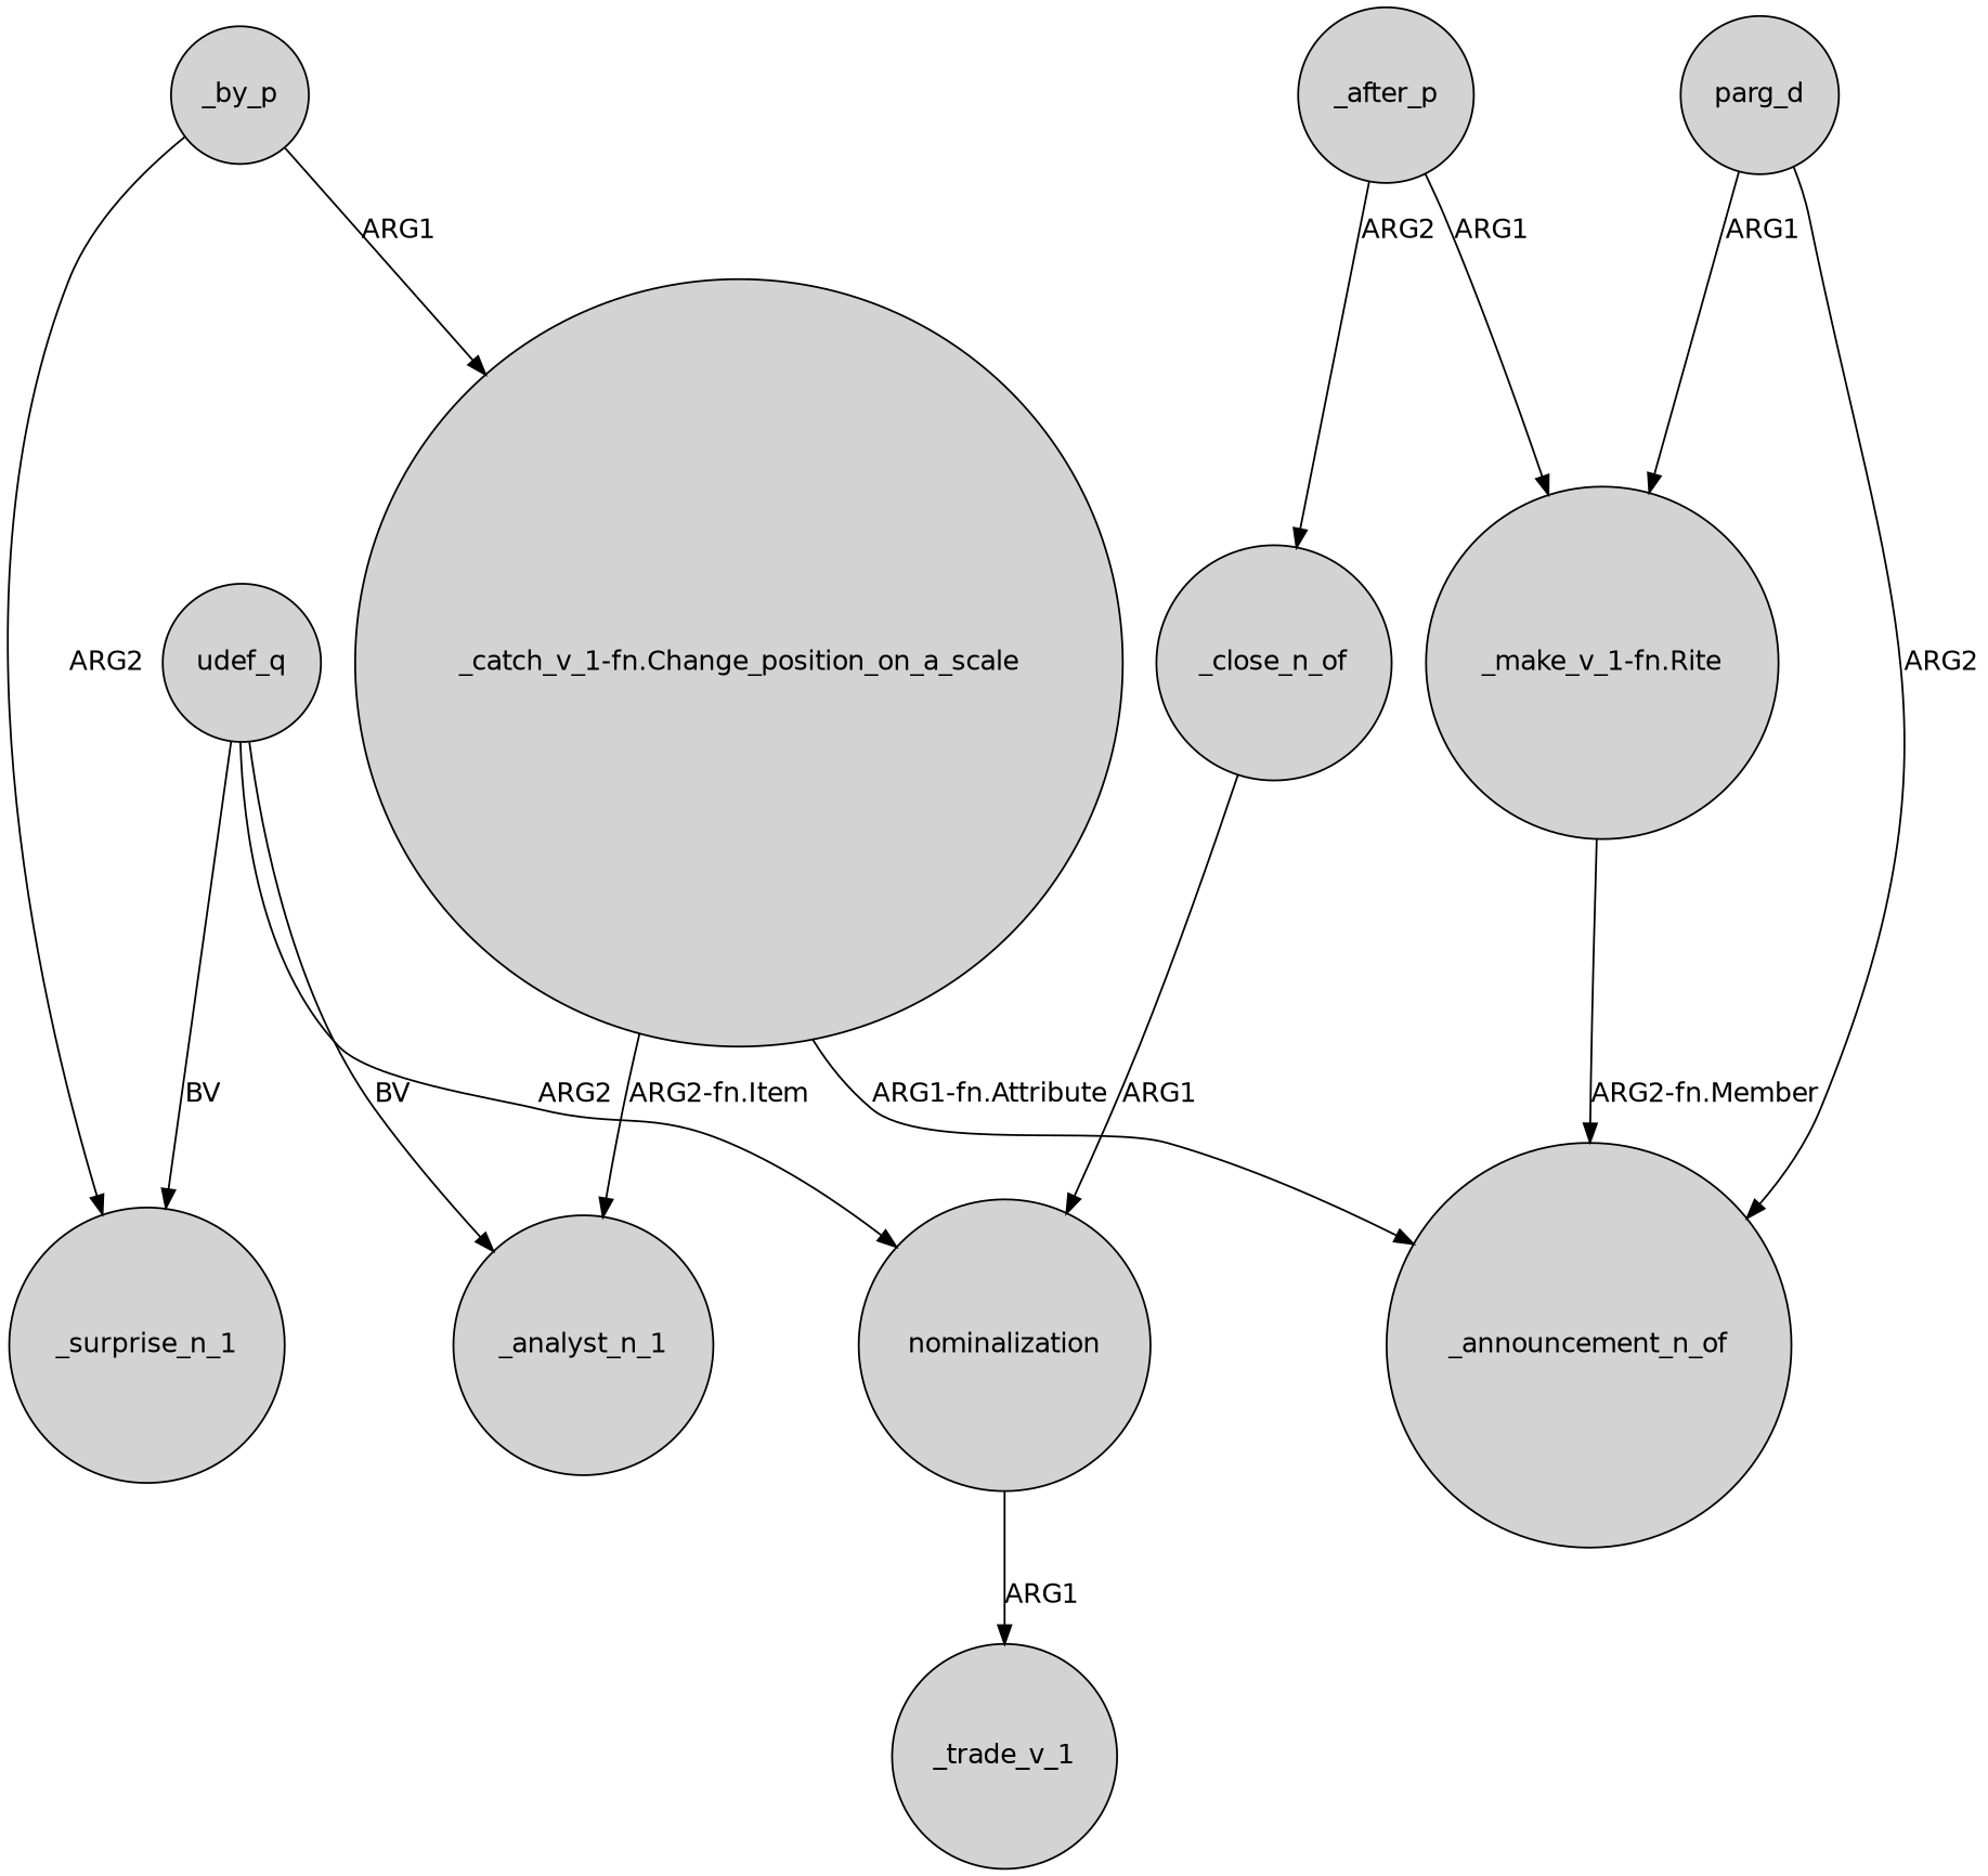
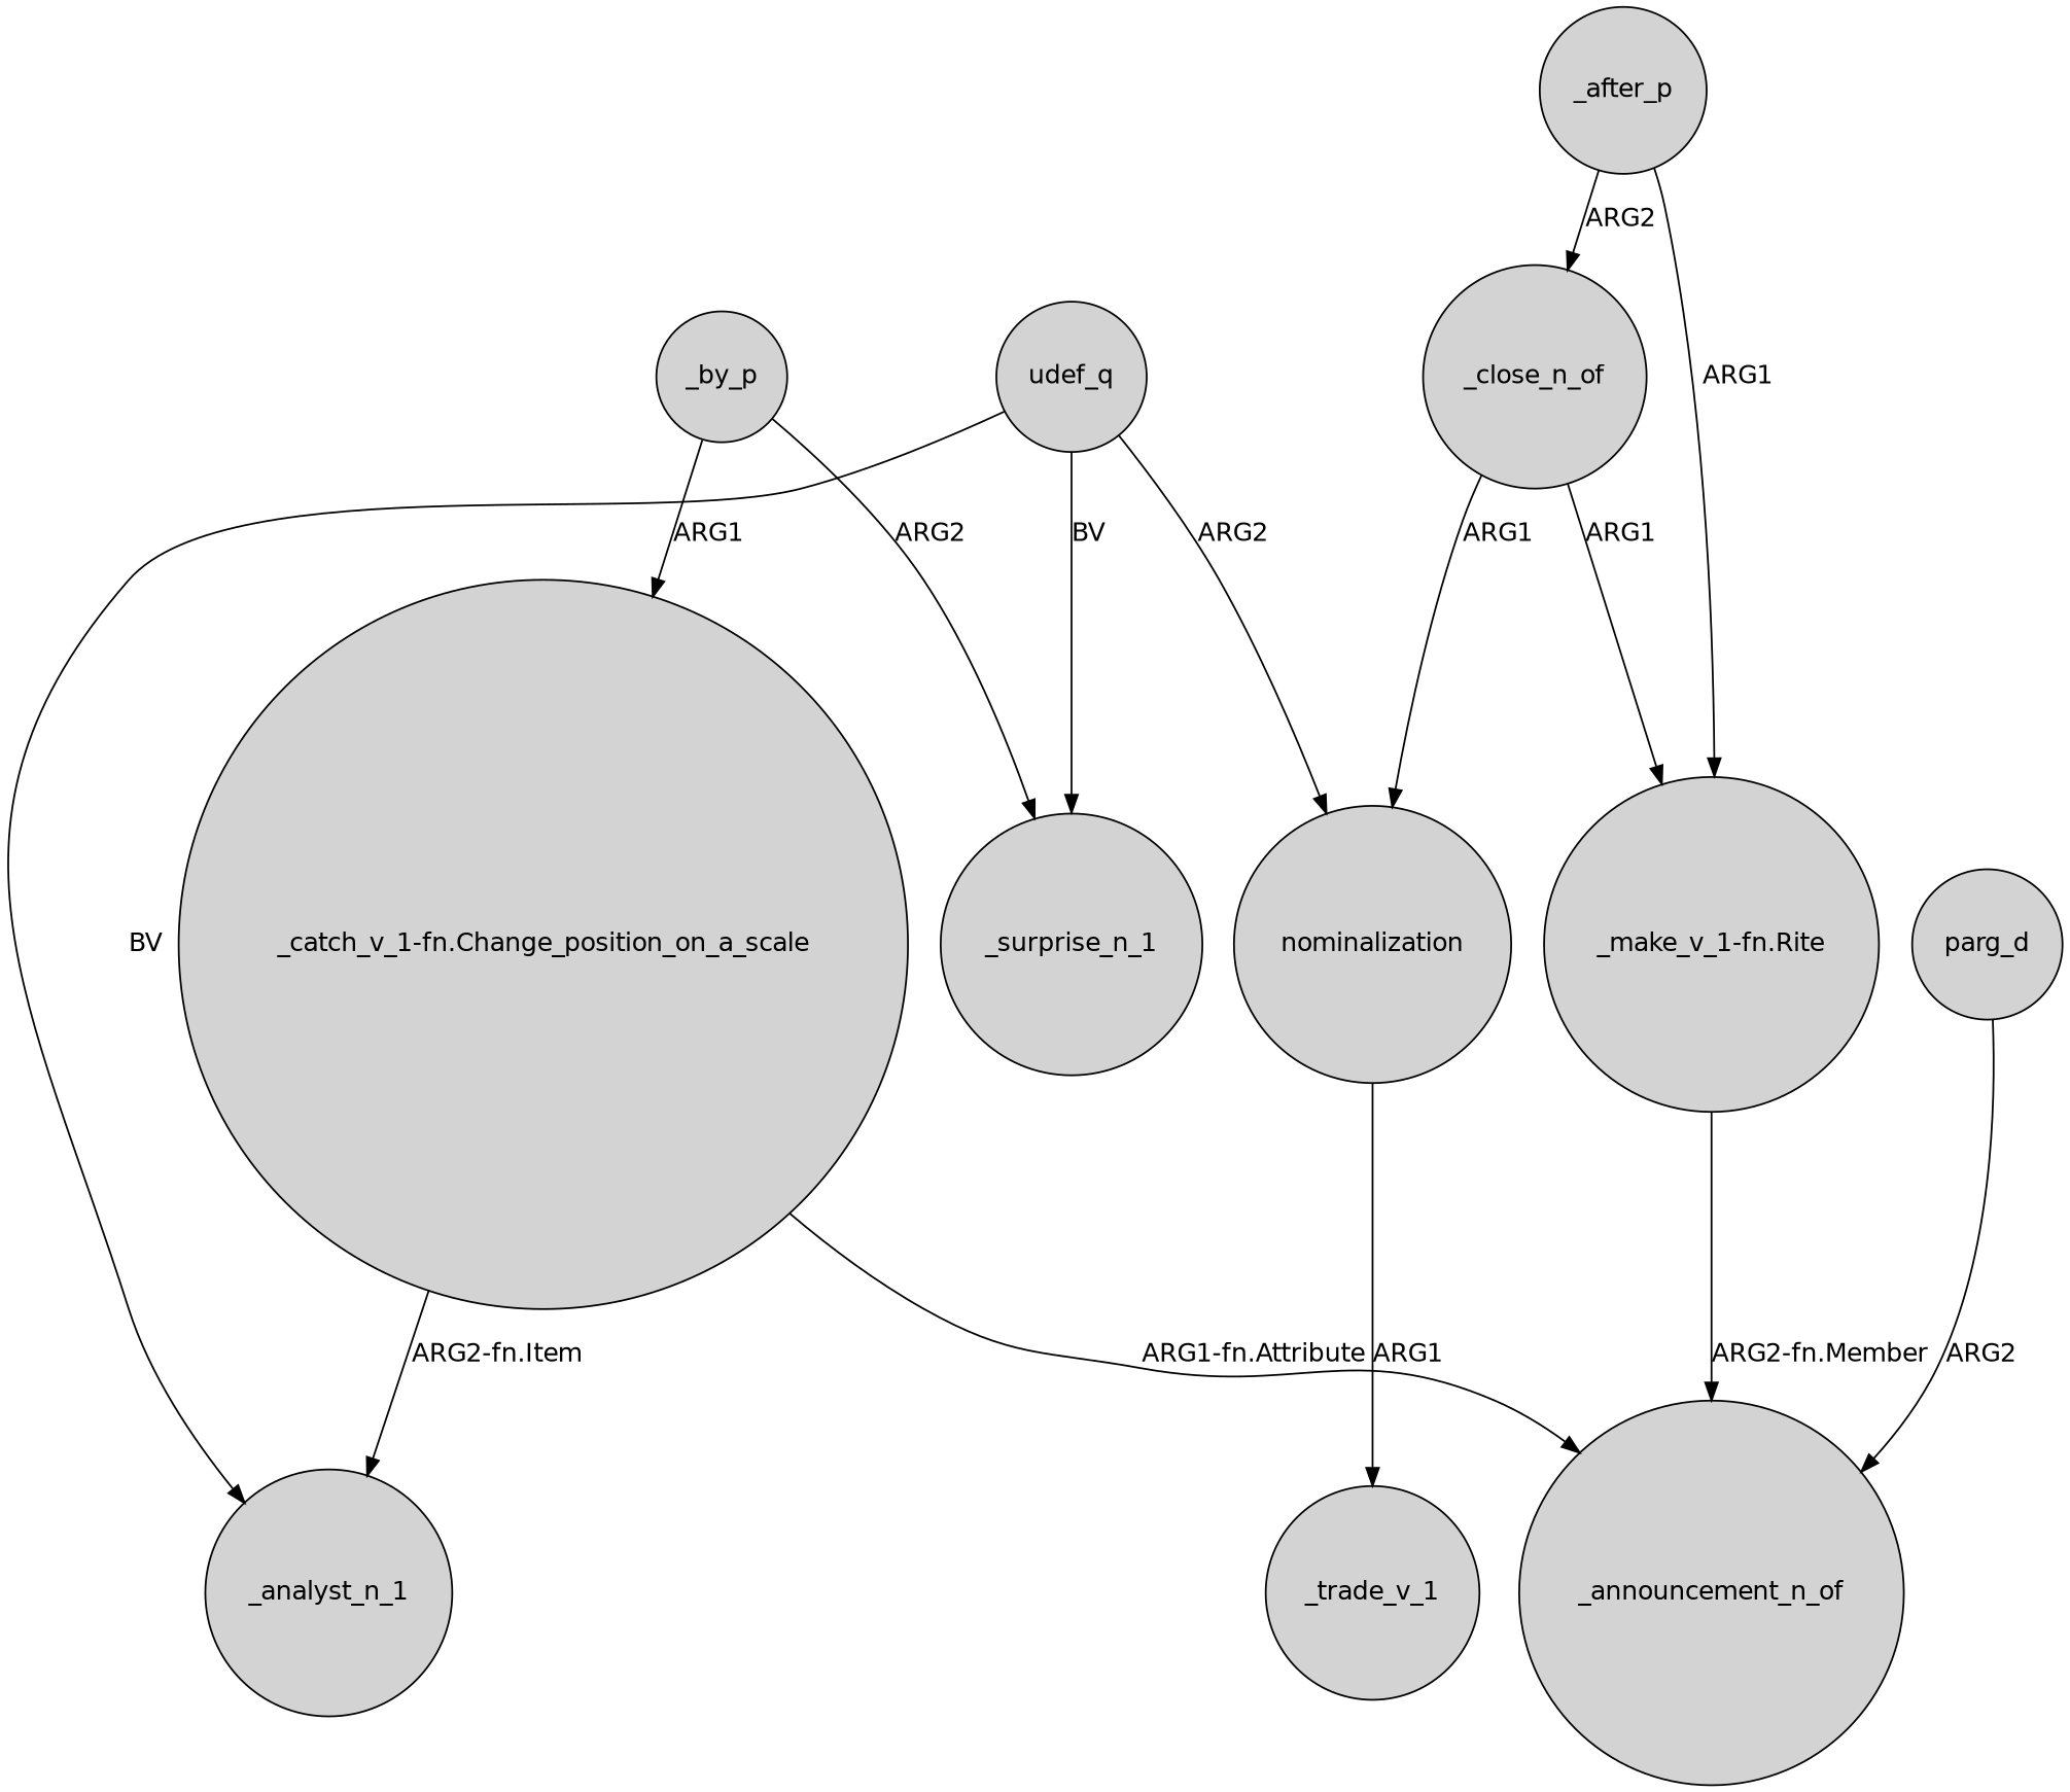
  digraph {
    fontname="DejaVu Sans"
    node [fontname="DejaVu Sans" shape=circle style=filled]
    edge [fontname="DejaVu Sans"]
    "_catch_v_1-fn.Change_position_on_a_scale"
    _analyst_n_1
    _announcement_n_of
    parg_d
    "_make_v_1-fn.Rite"
    _close_n_of
    nominalization
    _trade_v_1
    udef_q
    _surprise_n_1
    _by_p
    _after_p
    "_catch_v_1-fn.Change_position_on_a_scale" -> _analyst_n_1 [label="ARG2-fn.Item"]
    "_catch_v_1-fn.Change_position_on_a_scale" -> _announcement_n_of [label="ARG1-fn.Attribute"]
    parg_d -> _announcement_n_of [label=ARG2]
-   parg_d -> "_make_v_1-fn.Rite" [label=ARG1]
+   _close_n_of -> "_make_v_1-fn.Rite" [label=ARG1]
    "_make_v_1-fn.Rite" -> _announcement_n_of [label="ARG2-fn.Member"]
    _close_n_of -> nominalization [label=ARG1]
    nominalization -> _trade_v_1 [label=ARG1]
    udef_q -> _analyst_n_1 [label=BV]
    udef_q -> nominalization [label=ARG2]
    udef_q -> _surprise_n_1 [label=BV]
    _by_p -> "_catch_v_1-fn.Change_position_on_a_scale" [label=ARG1]
    _by_p -> _surprise_n_1 [label=ARG2]
    _after_p -> "_make_v_1-fn.Rite" [label=ARG1]
    _after_p -> _close_n_of [label=ARG2]
  }
